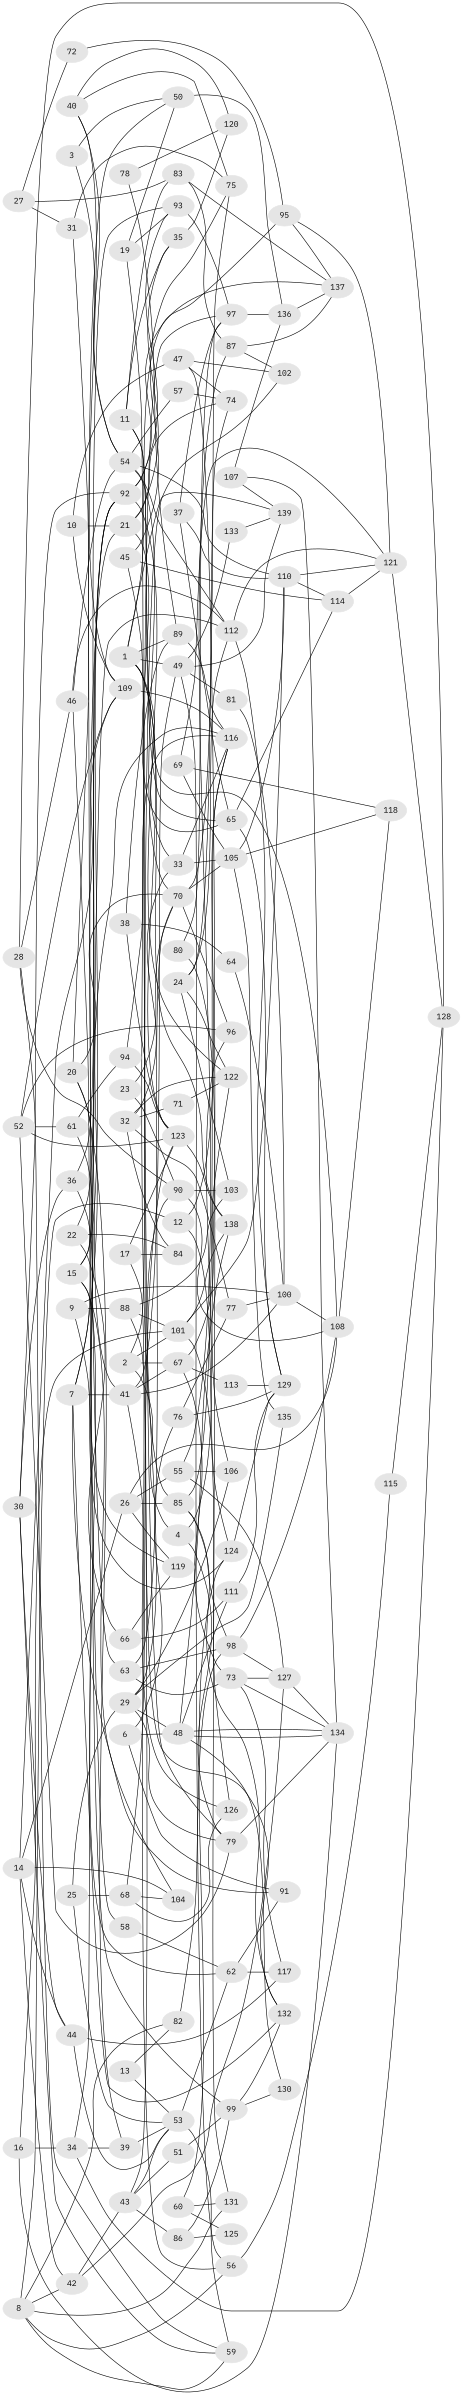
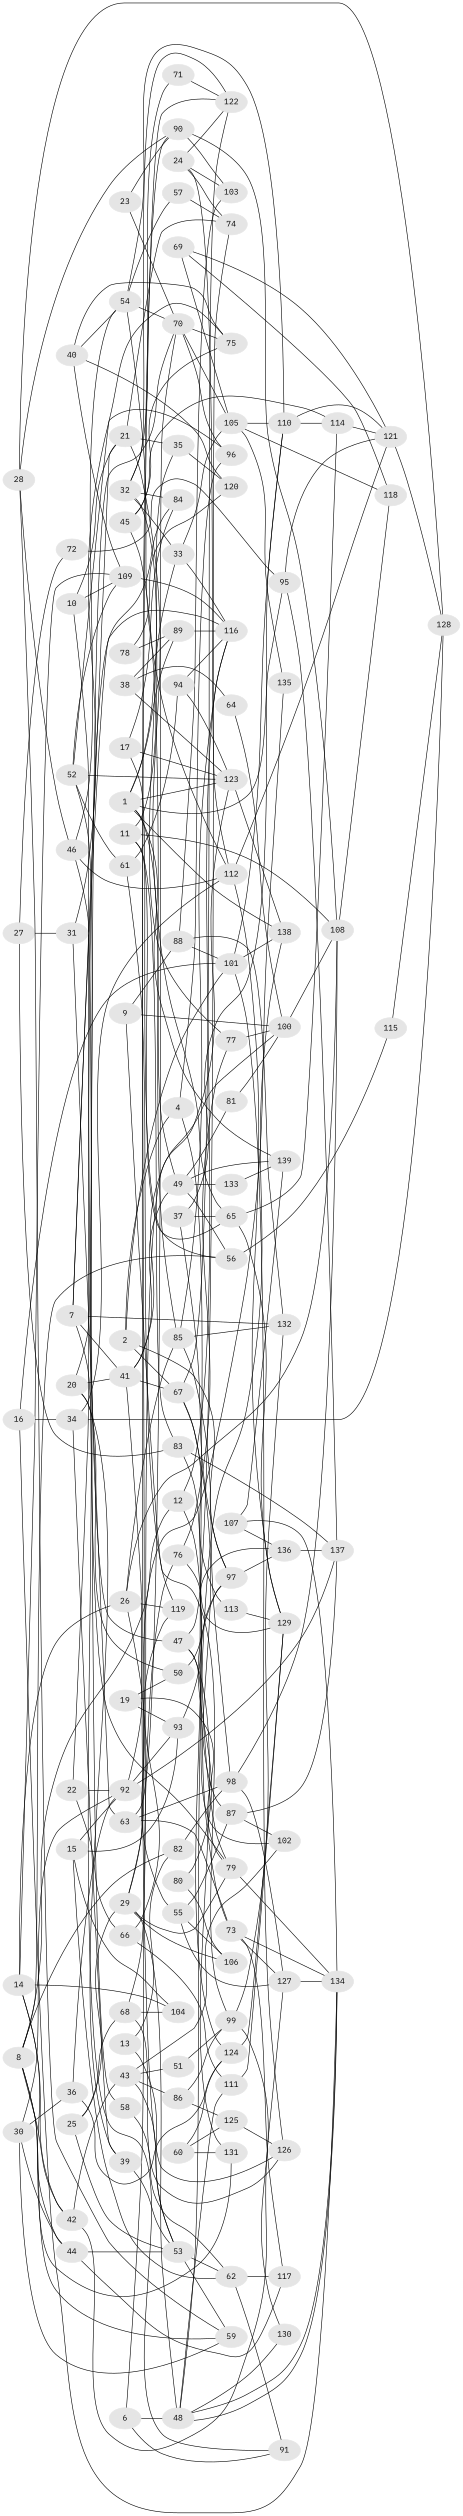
  graph {
    fontname="IBM Plex Mono"
    rankdir=LR
    node [color=gray90 fontname="IBM Plex Mono" style=filled]
    edge [fontname="IBM Plex Mono"]
    1
    33
    49
    89
    95
    123
    138
    139
    116
    105
    56
    81
    133
    121
    137
    2
    4
    67
    97
    101
    79
    96
    122
    73
    113
    136
    110
    126
-   3
    50
    54
    70
    112
    57
    134
    64
    100
    6
    48
    76
    91
    111
    130
    77
    129
    7
    21
    41
    132
    35
    65
    74
    8
    12
    42
    59
    82
    131
    124
    43
    127
    115
    98
    9
    88
    99
    103
    108
    10
    47
    109
    102
    11
    83
    120
    114
    87
    118
    13
    53
    62
    14
    26
    44
    104
    55
    85
    119
    117
    15
    92
    93
    16
    34
    39
    128
    17
    84
    27
    31
    72
    19
    20
    75
    22
    66
    23
    90
    24
    25
    29
    68
    106
    135
    63
    28
    46
    58
    30
    36
    32
    71
    37
    38
    40
    51
    86
    125
    45
    52
    61
    94
    60
    69
    78
    80
    107
    1 -- 33
    1 -- 49
    1 -- 89
    1 -- 95
    1 -- 123
    1 -- 138
    1 -- 139
    33 -- 116
    33 -- 105
    49 -- 139
    49 -- 56
    49 -- 81
    49 -- 133
    89 -- 116
    95 -- 121
    95 -- 137
    123 -- 138
    105 -- 110
    105 -- 118
    105 -- 135
    56 -- 115
    81 -- 100
    133 -- 139
    121 -- 128
    2 -- 4
    2 -- 67
    2 -- 97
    2 -- 101
    4 -- 79
    4 -- 96
    67 -- 122
    67 -- 73
    67 -- 113
    97 -- 136
    101 -- 138
    101 -- 110
    101 -- 126
    79 -- 134
    73 -- 134
    73 -- 127
    73 -- 117
    113 -- 129
    136 -- 137
    110 -- 121
    110 -- 114
-   3 -- 50
-   3 -- 54
    50 -- 136
    54 -- 110
    54 -- 70
    54 -- 112
    54 -- 57
    70 -- 105
    70 -- 96
    70 -- 75
    112 -- 121
    112 -- 129
    57 -- 74
    64 -- 100
    100 -- 108
    6 -- 48
    6 -- 76
    6 -- 91
    48 -- 138
    48 -- 134
    48 -- 134
    48 -- 111
    48 -- 130
    76 -- 77
    76 -- 129
    111 -- 129
    77 -- 100
    7 -- 116
    7 -- 91
    7 -- 21
    7 -- 41
    7 -- 132
    21 -- 35
    21 -- 65
    21 -- 74
    41 -- 49
    41 -- 67
    41 -- 126
    41 -- 100
    35 -- 120
    65 -- 129
    65 -- 114
    8 -- 56
    8 -- 12
    8 -- 42
    8 -- 59
    8 -- 82
    8 -- 131
    12 -- 116
    12 -- 124
    42 -- 43
    42 -- 127
    82 -- 98
    124 -- 129
    43 -- 102
    43 -- 53
    43 -- 51
    43 -- 86
    127 -- 134
    115 -- 128
    98 -- 127
    98 -- 108
    9 -- 100
    9 -- 88
    9 -- 99
    88 -- 101
    88 -- 132
    88 -- 103
    99 -- 130
    99 -- 132
    108 -- 118
    10 -- 21
    10 -- 47
    10 -- 109
    47 -- 74
    47 -- 131
    47 -- 102
    109 -- 116
    11 -- 35
    11 -- 65
    11 -- 108
    11 -- 83
    83 -- 137
    83 -- 87
    114 -- 121
    87 -- 137
    87 -- 102
    13 -- 82
    13 -- 53
    53 -- 59
    53 -- 62
    62 -- 91
    62 -- 117
    14 -- 42
    14 -- 109
    14 -- 26
    14 -- 44
    14 -- 104
    26 -- 108
    26 -- 55
    26 -- 85
    26 -- 119
    44 -- 53
    44 -- 117
    55 -- 127
    55 -- 87
    55 -- 106
    85 -- 116
    85 -- 132
    85 -- 98
    15 -- 62
    15 -- 104
    15 -- 92
    15 -- 93
    92 -- 137
    92 -- 122
    92 -- 93
    93 -- 97
    16 -- 101
    16 -- 134
    16 -- 34
    34 -- 112
    34 -- 39
    34 -- 128
    39 -- 53
    17 -- 123
    17 -- 56
    17 -- 84
    27 -- 83
    27 -- 31
    27 -- 72
    31 -- 75
    31 -- 63
    72 -- 95
    19 -- 79
    19 -- 50
    19 -- 93
    20 -- 50
    20 -- 70
    20 -- 41
    20 -- 39
    22 -- 92
    22 -- 84
    22 -- 66
    66 -- 111
    66 -- 119
    23 -- 70
    23 -- 90
    90 -- 103
    90 -- 108
    24 -- 122
    24 -- 112
    24 -- 74
    24 -- 103
    25 -- 53
    25 -- 29
    25 -- 68
    29 -- 79
    29 -- 48
    29 -- 90
    29 -- 106
    29 -- 135
    68 -- 123
    68 -- 126
    68 -- 104
    63 -- 73
    63 -- 70
    63 -- 98
    28 -- 59
    28 -- 128
    28 -- 90
    28 -- 46
    46 -- 54
    46 -- 112
    46 -- 58
    58 -- 62
    30 -- 59
    30 -- 44
    30 -- 92
    30 -- 36
    36 -- 124
    36 -- 92
    32 -- 33
    32 -- 122
    32 -- 77
    32 -- 84
    32 -- 71
    71 -- 122
    37 -- 97
    37 -- 110
    37 -- 65
    38 -- 89
    38 -- 123
    38 -- 64
    40 -- 54
    40 -- 109
    40 -- 120
    40 -- 75
    51 -- 99
    86 -- 99
    86 -- 125
+   125 -- 126
    45 -- 114
    45 -- 85
    45 -- 75
    52 -- 123
    52 -- 79
    52 -- 96
    52 -- 109
    52 -- 61
    61 -- 119
    61 -- 94
    94 -- 123
    94 -- 116
    60 -- 131
    60 -- 124
    60 -- 125
    69 -- 105
    69 -- 121
    69 -- 118
    78 -- 89
    78 -- 120
    80 -- 97
    80 -- 106
    107 -- 139
    107 -- 136
    107 -- 134
  }
